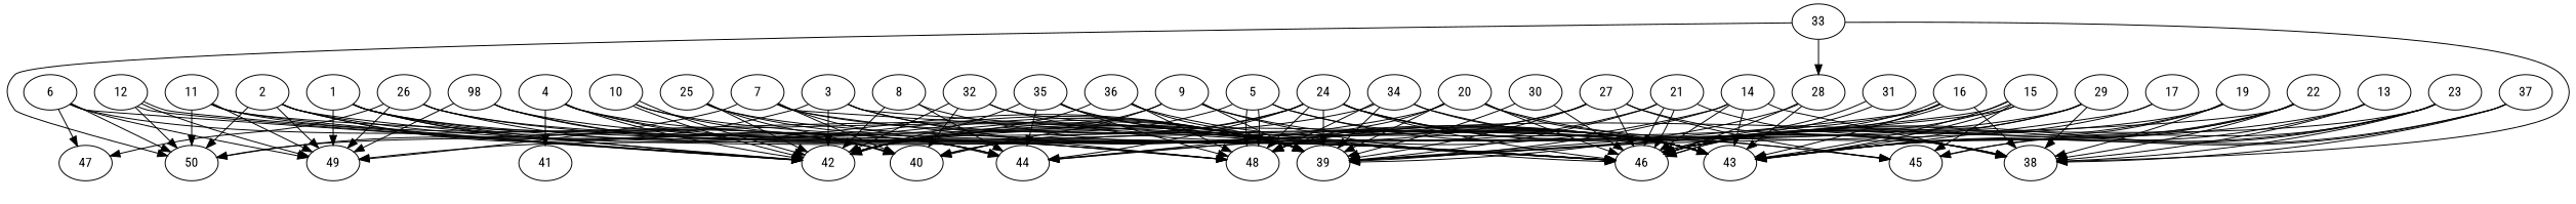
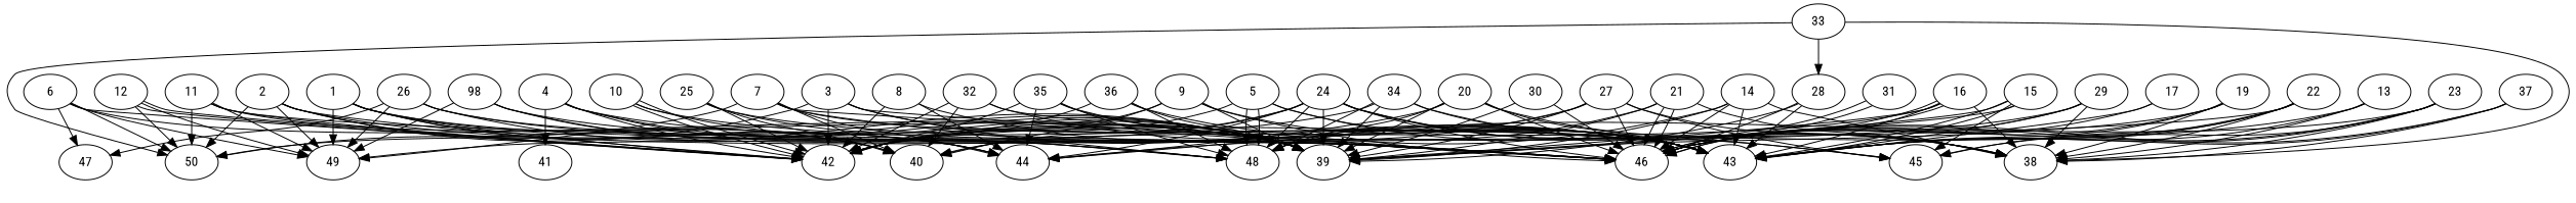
  digraph {
    fontname="Roboto Condensed"
    node [alpha=0.13 fontname="Roboto Condensed"]
    edge [fontname="Roboto Condensed"]
    1 [expect_size=19938304]
    40 [alpha=0.07 expect_size=44401664]
    42 [alpha=0.06 expect_size=52147200]
    44 [alpha=0.12 expect_size=27116544]
    46 [alpha=0.05 expect_size=43922432]
    48 [alpha=0.03 expect_size=7693312]
    49 [alpha=0.03 expect_size=14048256]
    2 [alpha=0.01 expect_size=19680256]
    50 [expect_size=46159872]
    3 [alpha=0.08 expect_size=24445952]
    39 [alpha=0.14 expect_size=10883072]
    43 [alpha=0.10 expect_size=28931072]
    4 [alpha=0.18 expect_size=49017856]
    41 [alpha=0.10 expect_size=7831552]
    5 [alpha=0.08 expect_size=50437120]
    45 [alpha=0.07 expect_size=13571072]
    6 [alpha=0.17 expect_size=32633856]
    47 [alpha=0.18 expect_size=51185664]
    7 [alpha=0.14 expect_size=31271936]
    8 [alpha=0.07 expect_size=6005760]
    9 [expect_size=44241920]
    10 [alpha=0.06 expect_size=31700992]
    11 [alpha=0.05 expect_size=14657536]
    12 [alpha=0.15 expect_size=45569024]
    13 [alpha=0.08 expect_size=46989312]
    38 [alpha=0.03 expect_size=22375424]
    14 [alpha=0.17 expect_size=19297280]
    15 [alpha=0.10 expect_size=13683712]
    16 [alpha=0.11 expect_size=32629760]
    17 [alpha=0.17 expect_size=24759296]
    n31 [alpha=0.03 expect_size=11473920 label=98]
    19 [alpha=0.15 expect_size=28338176]
    20 [alpha=0.16 expect_size=11875328]
    21 [alpha=0.04 expect_size=25475072]
    22 [alpha=0.17 expect_size=37417984]
    23 [alpha=0.19 expect_size=25712640]
    24 [alpha=0.20 expect_size=45009920]
    25 [alpha=0.19 expect_size=37239808]
    26 [alpha=0.10 expect_size=12968960]
    27 [expect_size=39727104]
    28 [alpha=0.15 expect_size=33657856]
    29 [alpha=0.14 expect_size=40810496]
    30 [alpha=0.04 expect_size=27975680]
    31 [alpha=0.19 expect_size=18403328]
    32 [alpha=0.10 expect_size=26789888]
    33 [alpha=0.19 expect_size=20387840]
    34 [alpha=0.14 expect_size=18400256]
    35 [expect_size=17417216]
    36 [alpha=0.03 expect_size=15446016]
    37 [alpha=0.02 expect_size=39879680]
    1 -> 40
    1 -> 42
    1 -> 44
    1 -> 46
    1 -> 48
    1 -> 49
    2 -> 40
    2 -> 42
    2 -> 44
    2 -> 46
    2 -> 49
    2 -> 50
    3 -> 42
    3 -> 46
    3 -> 50
    3 -> 39
    3 -> 43
    4 -> 42
    4 -> 48
    4 -> 39
    4 -> 43
    4 -> 41
    5 -> 42
    5 -> 48
    5 -> 48
    5 -> 43
    5 -> 45
    6 -> 42
    6 -> 49
    6 -> 50
    6 -> 39
    6 -> 47
    7 -> 40
    7 -> 44
    7 -> 46
    7 -> 48
    7 -> 49
    7 -> 43
    8 -> 42
    8 -> 44
    8 -> 43
    9 -> 40
    9 -> 42
    9 -> 46
    9 -> 39
    9 -> 43
    10 -> 42
    10 -> 42
    10 -> 46
    10 -> 39
    11 -> 42
    11 -> 46
    11 -> 49
    11 -> 50
    11 -> 39
    12 -> 42
    12 -> 42
    12 -> 49
    12 -> 50
    13 -> 42
    13 -> 43
    13 -> 38
    14 -> 42
    14 -> 46
    14 -> 39
    14 -> 43
    14 -> 38
-   15 -> 46
    15 -> 39
    15 -> 39
    15 -> 43
    15 -> 43
    15 -> 45
    16 -> 40
    16 -> 46
    16 -> 46
    16 -> 39
    16 -> 43
    16 -> 38
    17 -> 46
    17 -> 43
    n31 -> 44
    n31 -> 46
    n31 -> 49
    n31 -> 39
    19 -> 46
    19 -> 39
    19 -> 43
    19 -> 38
    20 -> 44
    20 -> 46
    20 -> 48
    20 -> 39
    20 -> 43
    20 -> 38
    21 -> 44
    21 -> 46
    21 -> 46
    21 -> 39
    21 -> 38
    22 -> 46
    22 -> 49
    22 -> 43
    22 -> 45
    22 -> 38
    23 -> 46
    23 -> 48
    23 -> 43
    23 -> 45
    23 -> 38
    24 -> 40
    24 -> 42
    24 -> 44
    24 -> 46
    24 -> 48
    24 -> 39
    24 -> 43
    24 -> 45
    24 -> 38
    25 -> 40
    25 -> 42
    25 -> 46
    25 -> 39
    26 -> 46
    26 -> 48
    26 -> 49
    26 -> 39
    26 -> 47
    27 -> 42
    27 -> 46
    27 -> 48
    27 -> 39
    27 -> 45
    27 -> 38
    28 -> 46
    28 -> 39
    28 -> 43
    29 -> 44
    29 -> 46
    29 -> 43
    29 -> 38
    30 -> 46
    30 -> 39
    31 -> 46
    31 -> 46
    32 -> 40
    32 -> 42
    32 -> 46
    32 -> 43
    33 -> 50
    33 -> 38
    33 -> 28
    34 -> 48
    34 -> 50
    34 -> 39
    34 -> 43
    34 -> 38
    35 -> 42
    35 -> 44
    35 -> 48
    35 -> 39
    35 -> 43
    36 -> 42
    36 -> 48
    36 -> 39
    36 -> 43
    37 -> 46
    37 -> 43
    37 -> 38
  }
